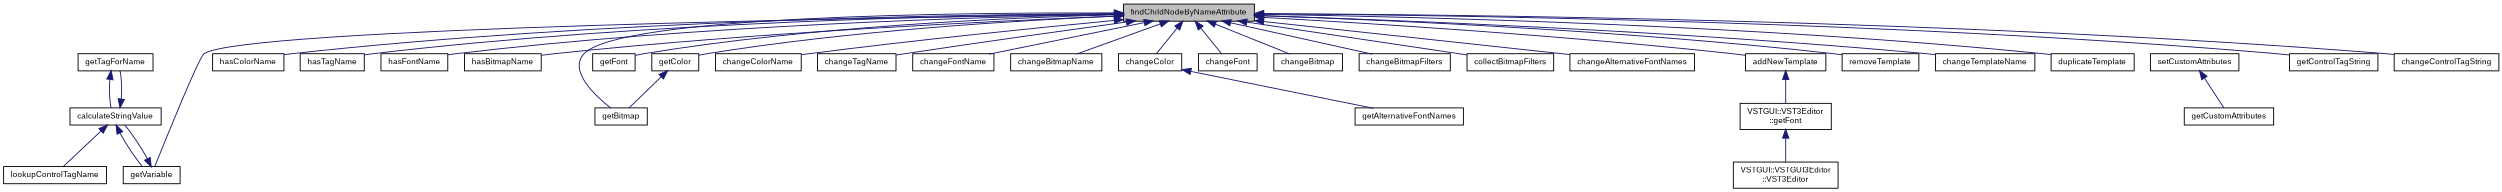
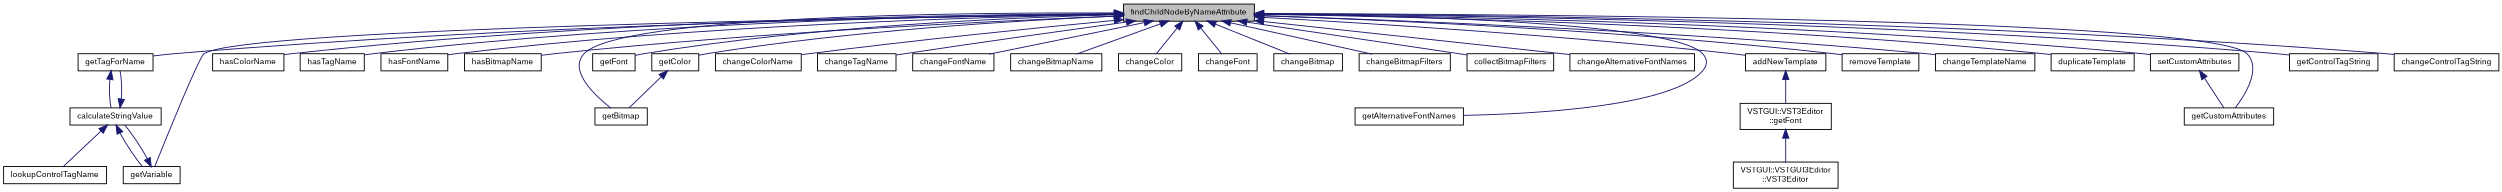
  digraph {
    rankdir=TB
    node [color=black fontname=Arial fontsize=9 shape=record]
    edge [color=midnightblue dir=back fontname=Arial fontsize=9 labelfontname=Arial labelfontsize=9 style=solid]
    n1 [fillcolor=grey75 fontcolor=black height=0.2 label=findChildNodeByNameAttribute style=filled width=0.4]
    n2 [height=0.2 label=getTagForName width=0.4]
    n3 [height=0.2 label=getVariable width=0.4]
    n4 [height=0.2 label=hasColorName width=0.4]
    n5 [height=0.2 label=hasTagName width=0.4]
    n6 [height=0.2 label=hasFontName width=0.4]
    n7 [height=0.2 label=hasBitmapName width=0.4]
    n8 [height=0.2 label=getBitmap width=0.4]
    n9 [height=0.2 label=getFont width=0.4]
    n10 [height=0.2 label=getColor width=0.4]
    n11 [height=0.2 label=changeColorName width=0.4]
    n12 [height=0.2 label=changeTagName width=0.4]
    n13 [height=0.2 label=changeFontName width=0.4]
    n14 [height=0.2 label=changeBitmapName width=0.4]
    n15 [height=0.2 label=changeColor width=0.4]
    n16 [height=0.2 label=changeFont width=0.4]
    n17 [height=0.2 label=changeBitmap width=0.4]
    n18 [height=0.2 label=changeBitmapFilters width=0.4]
    n19 [height=0.2 label=collectBitmapFilters width=0.4]
    n20 [height=0.2 label=changeAlternativeFontNames width=0.4]
    n21 [height=0.2 label=getAlternativeFontNames width=0.4]
    n22 [height=0.2 label=addNewTemplate width=0.4]
    n23 [height=0.2 label=removeTemplate width=0.4]
    n24 [height=0.2 label=changeTemplateName width=0.4]
    n25 [height=0.2 label=duplicateTemplate width=0.4]
    n26 [height=0.2 label=setCustomAttributes width=0.4]
    n27 [height=0.2 label=getCustomAttributes width=0.4]
    n28 [height=0.2 label=getControlTagString width=0.4]
    n29 [height=0.2 label=changeControlTagString width=0.4]
    n30 [height=0.2 label=calculateStringValue width=0.4]
    n31 [height=0.2 label="VSTGUI::VST3Editor\l::getFont" width=0.4]
    n32 [height=0.2 label=lookupControlTagName width=0.4]
    n33 [height=0.2 label="VSTGUI::VSTGUI3Editor\l::VST3Editor" width=0.4]
+   n1 -> n2
    n1 -> n3
    n1 -> n4
    n1 -> n5
    n1 -> n6
    n1 -> n7
    n1 -> n8
    n1 -> n9
    n1 -> n10
    n1 -> n11
    n1 -> n12
    n1 -> n13
    n1 -> n14
    n1 -> n15
    n1 -> n16
    n1 -> n17
    n1 -> n18
    n1 -> n19
    n1 -> n20
-   n15 -> n21
+   n1 -> n21
    n1 -> n22
    n1 -> n23
    n1 -> n24
    n1 -> n25
+   n1 -> n26
+   n1 -> n27
    n1 -> n28
    n1 -> n29
    n2 -> n30
    n3 -> n30
    n10 -> n8
    n22 -> n31
    n26 -> n27
    n30 -> n2
    n30 -> n3
    n30 -> n32
    n31 -> n33
  }
